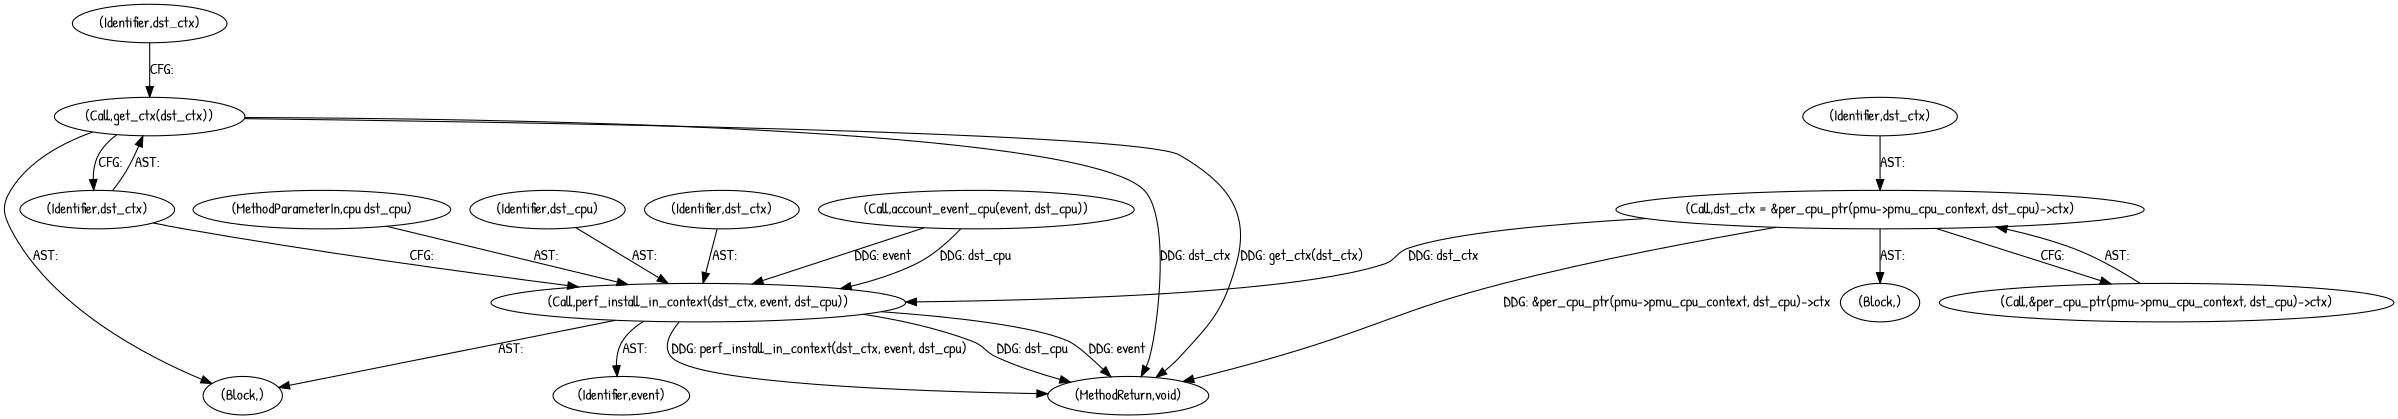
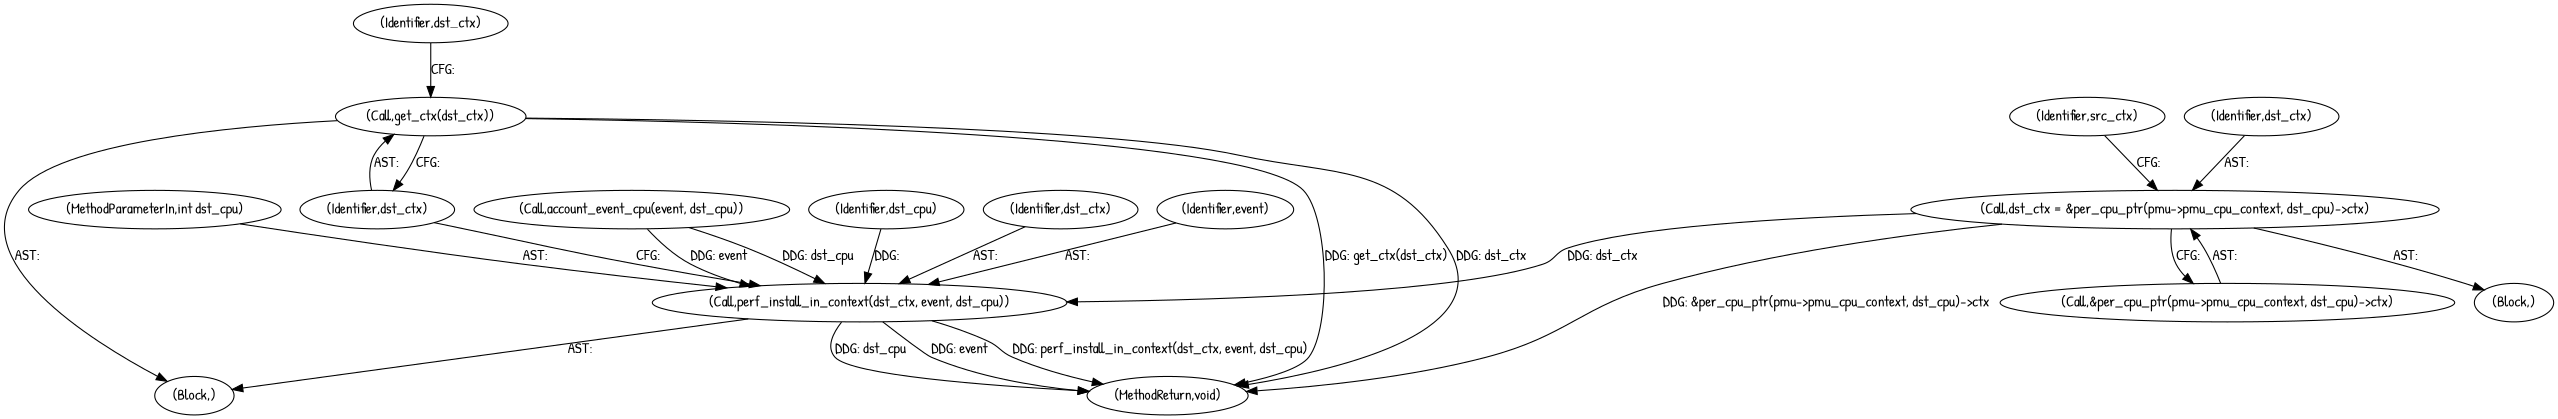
  digraph {
    fontname="Patrick Hand"
    node [fontname="Patrick Hand"]
    edge [fontname="Patrick Hand"]
    n1 [label="(Call,dst_ctx = &per_cpu_ptr(pmu->pmu_cpu_context, dst_cpu)->ctx)"]
    n2 [label="(Call,perf_install_in_context(dst_ctx, event, dst_cpu))"]
    n3 [label="(Call,&per_cpu_ptr(pmu->pmu_cpu_context, dst_cpu)->ctx)"]
    n4 [label="(MethodReturn,void)"]
    n5 [label="(Block,)"]
    n6 [label="(Block,)"]
    n7 [label="(Call,get_ctx(dst_ctx))"]
    n8 [label="(Identifier,dst_ctx)"]
    n9 [label="(Identifier,dst_cpu)"]
+   n10 [label="(Identifier,src_ctx)"]
    n11 [label="(Identifier,dst_ctx)"]
    n12 [label="(Identifier,event)"]
    n13 [label="(Call,account_event_cpu(event, dst_cpu))"]
    n14 [label="(Identifier,dst_ctx)"]
    n15 [label="(Identifier,dst_ctx)"]
-   n16 [label="(MethodParameterIn,cpu dst_cpu)"]
+   n16 [label="(MethodParameterIn,int dst_cpu)"]
    n1 -> n2 [label="DDG: dst_ctx"]
    n1 -> n3 [label="CFG: "]
    n1 -> n4 [label="DDG: &per_cpu_ptr(pmu->pmu_cpu_context, dst_cpu)->ctx"]
    n1 -> n5 [label="AST: "]
    n2 -> n4 [label="DDG: dst_cpu"]
    n2 -> n4 [label="DDG: event"]
    n2 -> n4 [label="DDG: perf_install_in_context(dst_ctx, event, dst_cpu)"]
    n2 -> n6 [label="AST: "]
    n3 -> n1 [label="AST: "]
    n7 -> n4 [label="DDG: get_ctx(dst_ctx)"]
    n7 -> n4 [label="DDG: dst_ctx"]
    n7 -> n6 [label="AST: "]
    n7 -> n8 [label="CFG: "]
    n8 -> n2 [label="CFG: "]
    n8 -> n7 [label="AST: "]
-   n9 -> n2 [label="AST: "]
+   n9 -> n2 [label="DDG: "]
+   n10 -> n1 [label="CFG: "]
    n11 -> n2 [label="AST: "]
-   n2 -> n12 [label="AST: "]
+   n12 -> n2 [label="AST: "]
    n13 -> n2 [label="DDG: event"]
    n13 -> n2 [label="DDG: dst_cpu"]
    n14 -> n7 [label="CFG: "]
    n15 -> n1 [label="AST: "]
    n16 -> n2 [label="AST: "]
  }
